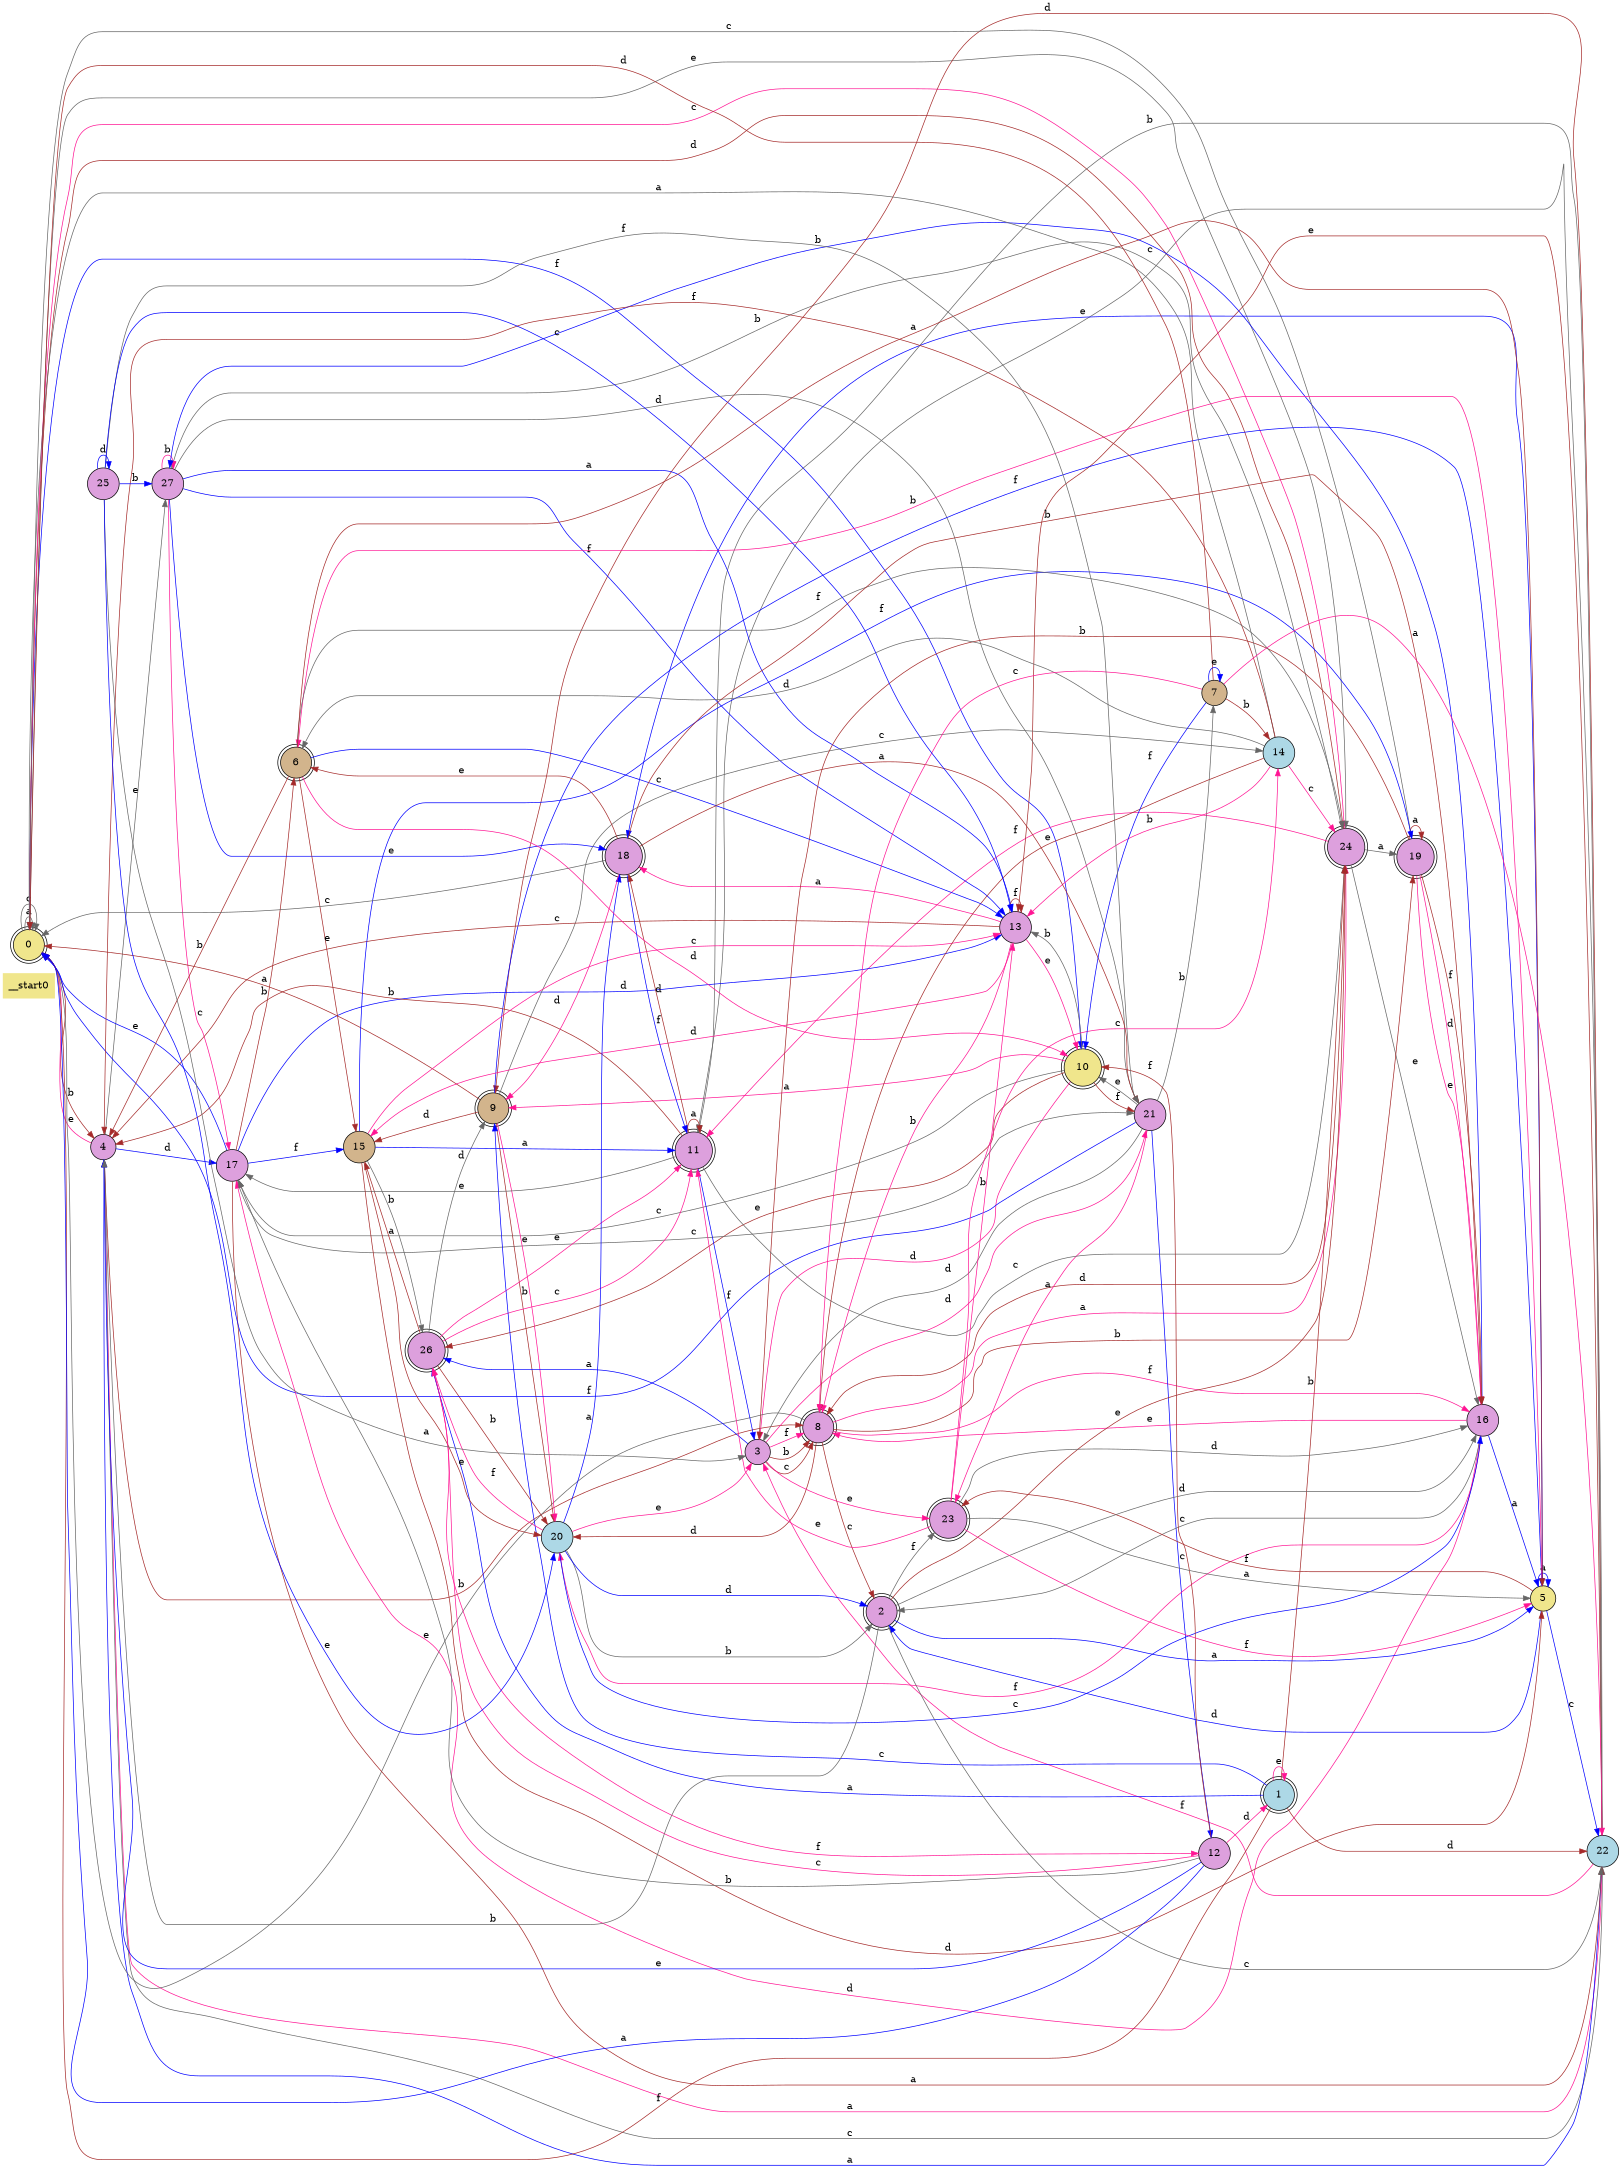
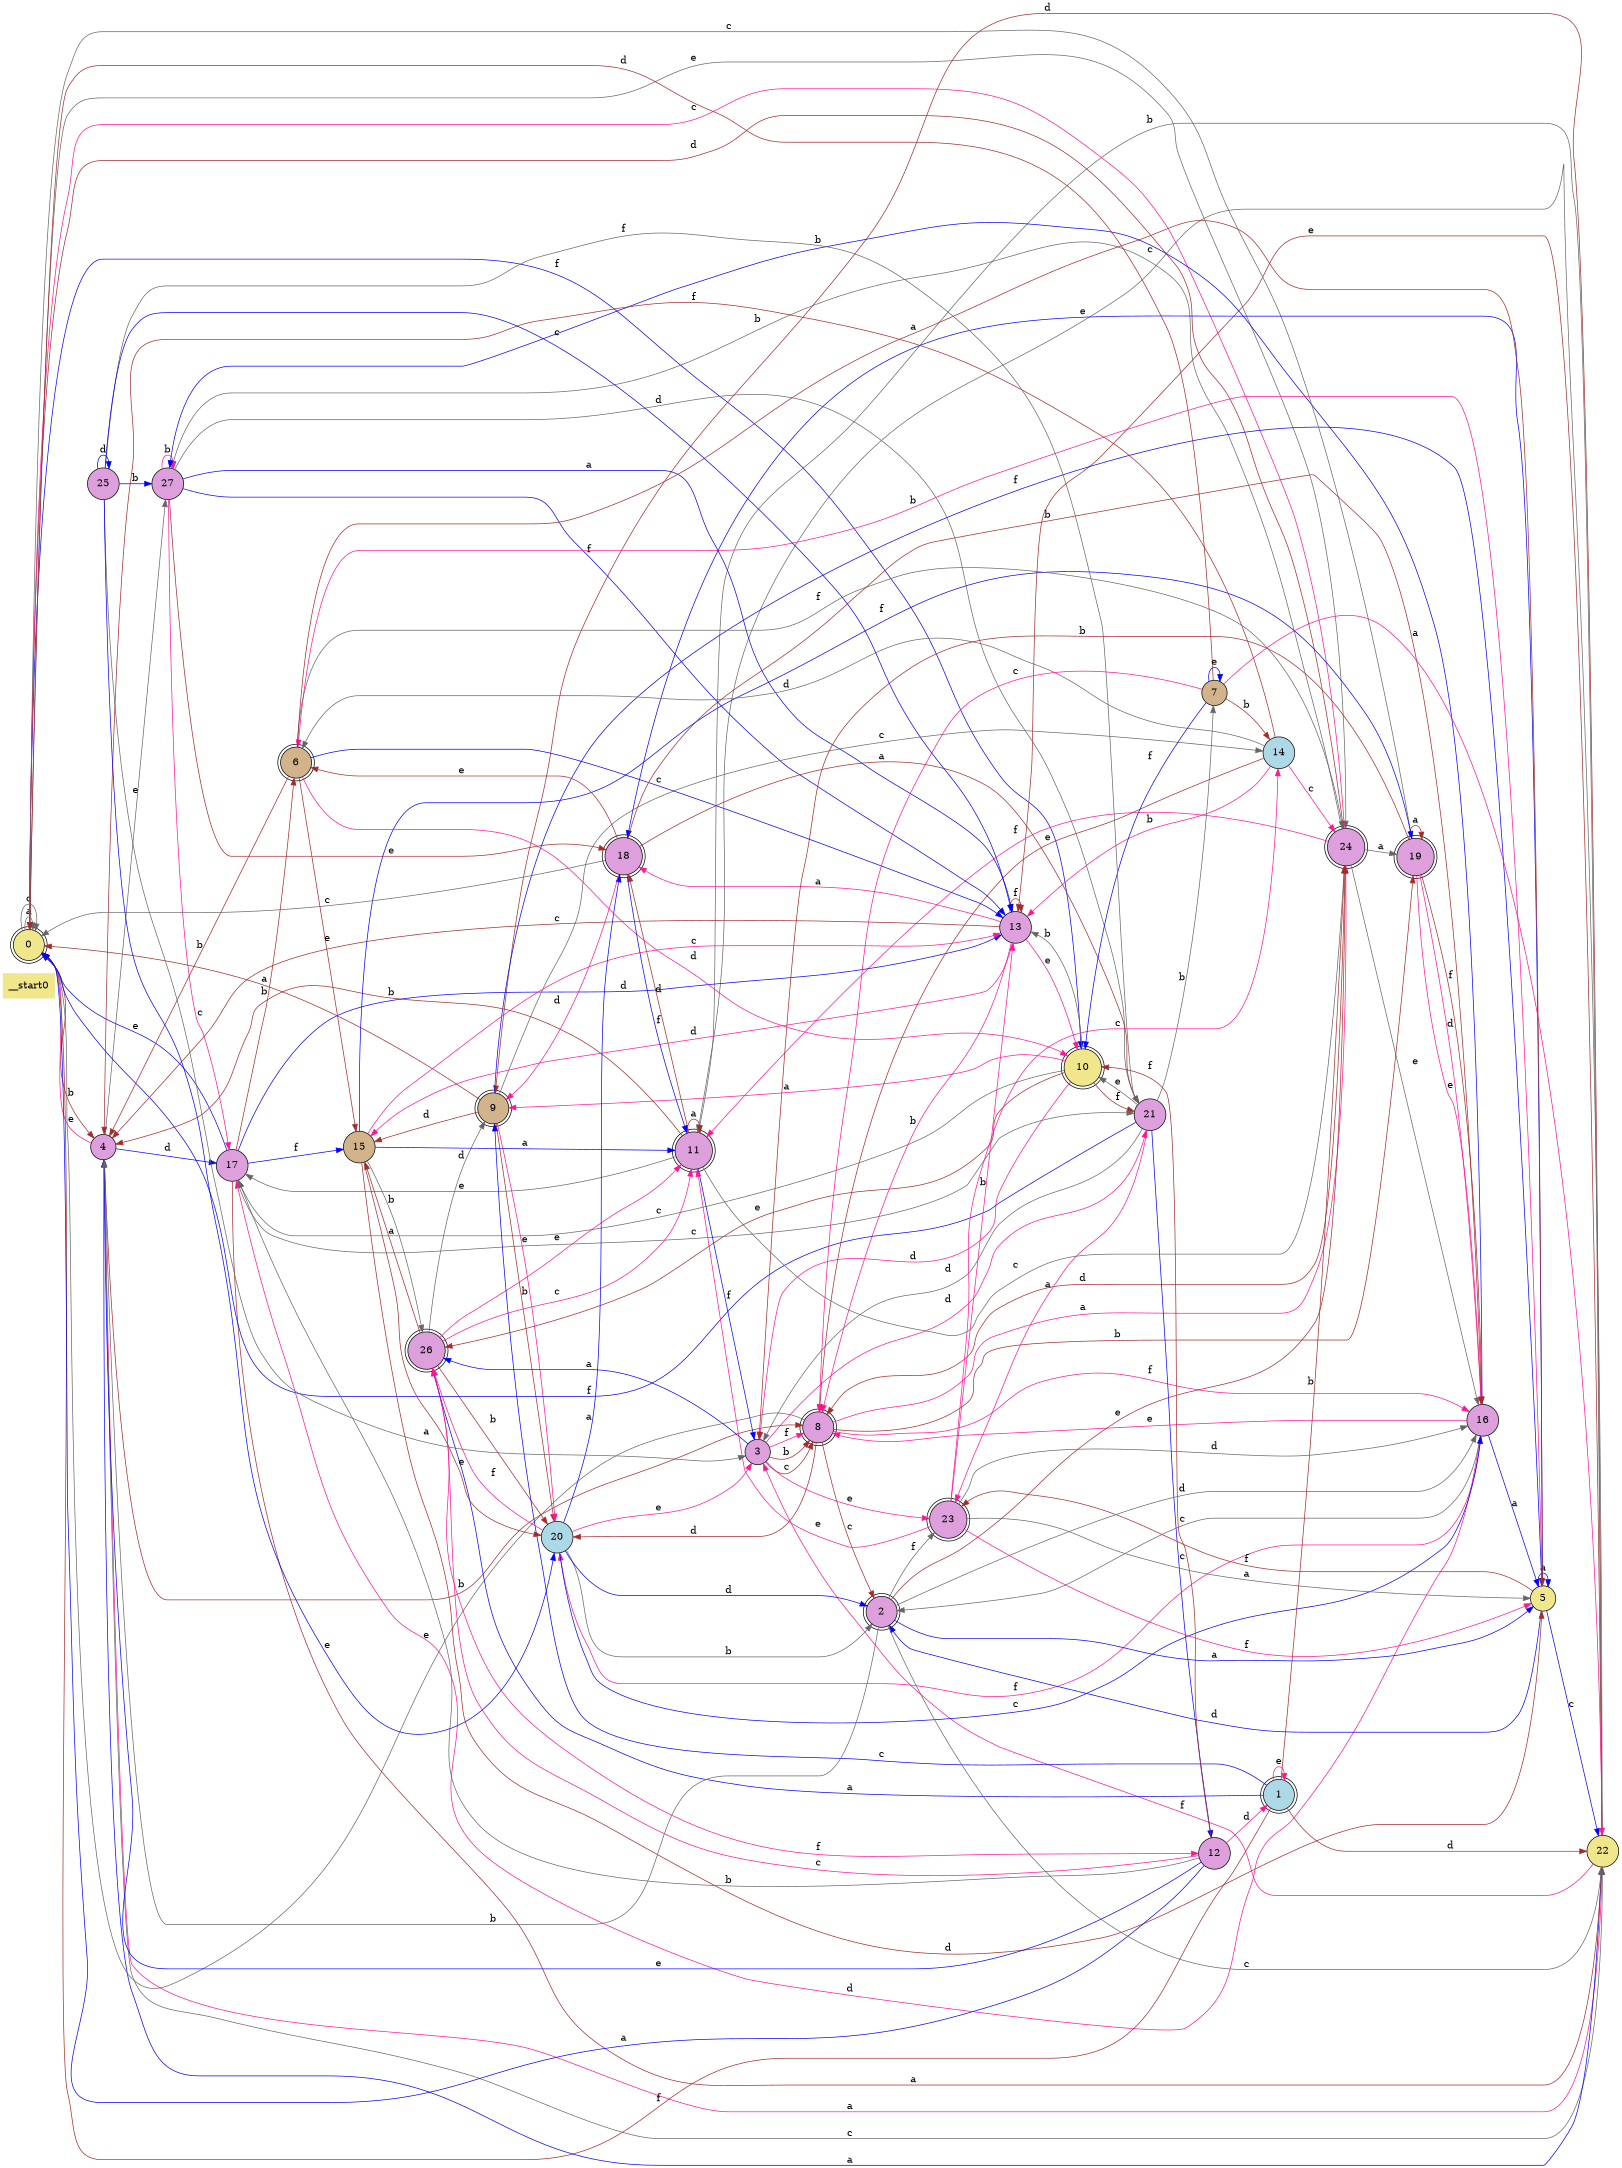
  digraph {
    rankdir=LR
    node [fillcolor=plum shape=circle style=filled color=black]
    edge [color=brown]
    __start0 [fillcolor=khaki shape=none color=""]
    n2 [fillcolor=khaki label=0 shape=doublecircle style="rounded,filled"]
    n3 [label=4]
    n4 [fillcolor=khaki label=10 shape=doublecircle style="rounded,filled"]
    n5 [label=24 shape=doublecircle style="rounded,filled"]
-   n6 [fillcolor=lightblue label=22]
+   n6 [fillcolor=khaki label=22]
    n7 [label=8 shape=doublecircle style="rounded,filled"]
    n8 [label=17]
    n9 [label=27]
    n10 [fillcolor=tan label=9 shape=doublecircle style="rounded,filled"]
    n11 [label=26 shape=doublecircle style="rounded,filled"]
    n12 [label=3]
    n13 [label=21]
    n14 [label=13]
    n15 [label=16]
    n16 [label=19 shape=doublecircle style="rounded,filled"]
    n17 [label=11 shape=doublecircle style="rounded,filled"]
    n18 [fillcolor=lightblue label=1 shape=doublecircle style="rounded,filled"]
    n19 [fillcolor=khaki label=5]
    n20 [fillcolor=tan label=15]
    n21 [fillcolor=lightblue label=14]
    n22 [fillcolor=lightblue label=20]
    n23 [label=12]
    n24 [label=2 shape=doublecircle style="rounded,filled"]
    n25 [label=23 shape=doublecircle style="rounded,filled"]
    n26 [fillcolor=tan label=6 shape=doublecircle style="rounded,filled"]
    n27 [label=18 shape=doublecircle style="rounded,filled"]
    n28 [fillcolor=tan label=7]
    n29 [label=25]
    n2 -> n2 [color=gray40 label=a]
    n2 -> n2 [color=gray40 label=c]
    n2 -> n3 [label=b]
    n2 -> n4 [color=blue label=f]
    n2 -> n5 [label=d]
    n2 -> n5 [color=gray40 label=e]
    n3 -> n2 [color=deeppink label=e]
    n3 -> n6 [color=deeppink label=a]
    n3 -> n6 [color=gray40 label=c]
    n3 -> n7 [label=b]
    n3 -> n8 [color=blue label=d]
    n3 -> n9 [color=gray40 label=e]
    n4 -> n8 [color=gray40 label=c]
    n4 -> n10 [color=deeppink label=a]
    n4 -> n11 [label=e]
    n4 -> n12 [color=deeppink label=d]
    n4 -> n13 [label=f]
    n4 -> n14 [color=gray40 label=b]
    n5 -> n2 [color=deeppink label=c]
    n5 -> n7 [label=d]
    n5 -> n9 [color=gray40 label=b]
    n5 -> n15 [color=gray40 label=e]
    n5 -> n16 [color=gray40 label=a]
    n5 -> n17 [color=deeppink label=f]
    n6 -> n3 [color=blue label=a]
    n6 -> n10 [label=d]
    n6 -> n12 [color=deeppink label=f]
    n6 -> n14 [label=e]
    n6 -> n17 [color=gray40 label=b]
    n6 -> n17 [color=gray40 label=c]
    n7 -> n2 [color=gray40 label=e]
    n7 -> n5 [color=deeppink label=a]
    n7 -> n15 [color=deeppink label=f]
    n7 -> n16 [label=b]
    n7 -> n22 [label=d]
    n7 -> n24 [label=c]
    n8 -> n2 [color=blue label=e]
    n8 -> n6 [label=a]
    n8 -> n13 [color=gray40 label=c]
    n8 -> n14 [color=blue label=d]
    n8 -> n20 [color=blue label=f]
    n8 -> n26 [label=b]
    n9 -> n8 [color=deeppink label=c]
    n9 -> n9 [color=deeppink label=b]
    n9 -> n13 [color=gray40 label=d]
    n9 -> n14 [color=blue label=a]
    n9 -> n14 [color=blue label=f]
-   n9 -> n27 [color=blue label=e]
+   n9 -> n27 [label=e]
    n10 -> n2 [label=a]
    n10 -> n19 [color=blue label=f]
    n10 -> n20 [label=d]
    n10 -> n21 [color=gray40 label=c]
    n10 -> n22 [label=b]
    n10 -> n22 [color=deeppink label=e]
    n11 -> n10 [color=gray40 label=d]
    n11 -> n17 [color=deeppink label=c]
    n11 -> n17 [color=deeppink label=e]
    n11 -> n20 [label=a]
    n11 -> n22 [label=b]
    n11 -> n23 [color=deeppink label=f]
    n12 -> n7 [label=b]
    n12 -> n7 [label=c]
    n12 -> n7 [color=deeppink label=f]
    n12 -> n11 [color=blue label=a]
    n12 -> n13 [color=deeppink label=d]
    n12 -> n25 [color=deeppink label=e]
    n13 -> n2 [color=blue label=f]
    n13 -> n4 [color=gray40 label=e]
    n13 -> n12 [color=gray40 label=d]
    n13 -> n23 [color=blue label=c]
    n13 -> n25 [color=deeppink label=a]
    n13 -> n28 [color=gray40 label=b]
    n14 -> n3 [label=c]
    n14 -> n4 [color=deeppink label=e]
    n14 -> n7 [color=deeppink label=b]
    n14 -> n14 [label=f]
    n14 -> n20 [color=deeppink label=d]
    n14 -> n27 [color=deeppink label=a]
    n15 -> n7 [color=deeppink label=e]
    n15 -> n8 [color=deeppink label=d]
    n15 -> n9 [color=blue label=b]
    n15 -> n19 [color=blue label=a]
    n15 -> n22 [color=deeppink label=f]
    n15 -> n24 [color=gray40 label=c]
    n16 -> n2 [color=gray40 label=c]
    n16 -> n12 [label=b]
    n16 -> n15 [color=deeppink label=d]
    n16 -> n15 [color=deeppink label=e]
    n16 -> n15 [label=f]
    n16 -> n16 [label=a]
    n17 -> n3 [label=b]
    n17 -> n5 [color=gray40 label=c]
    n17 -> n8 [color=gray40 label=e]
    n17 -> n12 [color=blue label=f]
    n17 -> n17 [label=a]
    n17 -> n27 [label=d]
    n18 -> n2 [label=f]
    n18 -> n5 [label=b]
    n18 -> n6 [label=d]
    n18 -> n10 [color=blue label=c]
    n18 -> n11 [color=blue label=a]
    n18 -> n18 [color=deeppink label=e]
    n19 -> n6 [color=blue label=c]
    n19 -> n19 [color=blue label=a]
    n19 -> n24 [color=blue label=d]
    n19 -> n25 [label=f]
    n19 -> n26 [color=deeppink label=b]
    n19 -> n27 [color=blue label=e]
    n20 -> n11 [color=gray40 label=b]
    n20 -> n14 [color=deeppink label=c]
    n20 -> n16 [color=blue label=f]
    n20 -> n17 [color=blue label=a]
    n20 -> n19 [label=d]
    n20 -> n22 [label=e]
-   n21 -> n2 [color=gray40 label=a]
    n21 -> n3 [label=f]
    n21 -> n5 [color=deeppink label=c]
    n21 -> n7 [label=e]
    n21 -> n14 [color=deeppink label=b]
    n21 -> n26 [color=gray40 label=d]
    n22 -> n11 [color=deeppink label=f]
    n22 -> n12 [color=deeppink label=e]
    n22 -> n15 [color=blue label=c]
    n22 -> n24 [color=gray40 label=b]
    n22 -> n24 [color=blue label=d]
    n22 -> n27 [color=blue label=a]
    n23 -> n2 [color=blue label=a]
    n23 -> n3 [color=blue label=e]
    n23 -> n4 [label=f]
    n23 -> n8 [color=gray40 label=b]
    n23 -> n11 [color=deeppink label=c]
    n23 -> n18 [color=deeppink label=d]
    n24 -> n3 [color=gray40 label=b]
    n24 -> n5 [label=e]
    n24 -> n6 [color=gray40 label=c]
    n24 -> n15 [color=gray40 label=d]
    n24 -> n19 [color=blue label=a]
    n24 -> n25 [color=gray40 label=f]
    n25 -> n14 [color=deeppink label=b]
    n25 -> n15 [color=gray40 label=d]
    n25 -> n17 [color=deeppink label=e]
    n25 -> n19 [color=gray40 label=a]
    n25 -> n19 [color=deeppink label=f]
    n25 -> n21 [color=deeppink label=c]
    n26 -> n3 [label=b]
    n26 -> n4 [color=deeppink label=d]
    n26 -> n5 [color=gray40 label=f]
    n26 -> n14 [color=blue label=c]
    n26 -> n19 [label=a]
    n26 -> n20 [label=e]
    n27 -> n2 [color=gray40 label=c]
    n27 -> n10 [color=deeppink label=d]
    n27 -> n13 [label=a]
    n27 -> n15 [label=b]
    n27 -> n17 [color=blue label=f]
    n27 -> n26 [label=e]
    n28 -> n2 [label=d]
    n28 -> n4 [color=blue label=f]
    n28 -> n6 [color=deeppink label=a]
    n28 -> n7 [color=deeppink label=c]
    n28 -> n21 [label=b]
    n28 -> n28 [color=blue label=e]
    n29 -> n9 [color=blue label=b]
    n29 -> n12 [color=gray40 label=a]
    n29 -> n13 [color=gray40 label=f]
    n29 -> n14 [color=blue label=c]
    n29 -> n22 [color=blue label=e]
    n29 -> n29 [color=blue label=d]
  }
